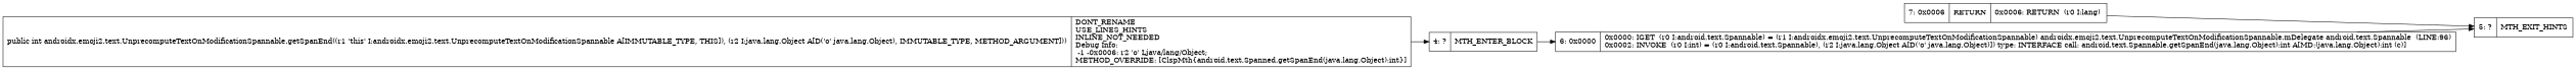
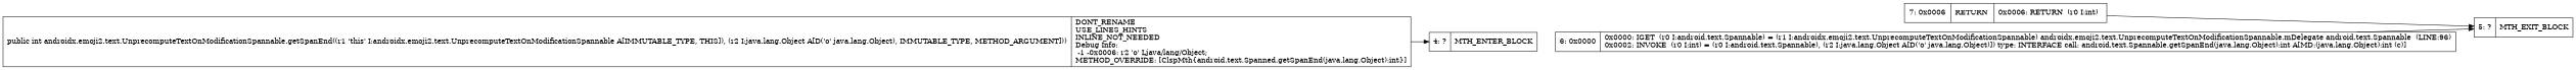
  digraph {
    rankdir=LR
    node [shape=record]
    n1 [label="{4\:\ ?|MTH_ENTER_BLOCK\l}"]
    n2 [label="{6\:\ 0x0000|0x0000: IGET  (r0 I:android.text.Spannable) = (r1 I:androidx.emoji2.text.UnprecomputeTextOnModificationSpannable) androidx.emoji2.text.UnprecomputeTextOnModificationSpannable.mDelegate android.text.Spannable  (LINE:96)\l0x0002: INVOKE  (r0 I:int) = (r0 I:android.text.Spannable), (r2 I:java.lang.Object A[D('o' java.lang.Object)]) type: INTERFACE call: android.text.Spannable.getSpanEnd(java.lang.Object):int A[MD:(java.lang.Object):int (c)]\l}"]
-   n3 [label="{5\:\ ?|MTH_EXIT_HINTS\l}"]
-   n4 [label="{7\:\ 0x0006|RETURN\l|0x0006: RETURN  (r0 I:lang) \l}"]
+   n3 [label="{5\:\ ?|MTH_EXIT_BLOCK\l}"]
+   n4 [label="{7\:\ 0x0006|RETURN\l|0x0006: RETURN  (r0 I:int) \l}"]
    n5 [label="{public int androidx.emoji2.text.UnprecomputeTextOnModificationSpannable.getSpanEnd((r1 'this' I:androidx.emoji2.text.UnprecomputeTextOnModificationSpannable A[IMMUTABLE_TYPE, THIS]), (r2 I:java.lang.Object A[D('o' java.lang.Object), IMMUTABLE_TYPE, METHOD_ARGUMENT]))  | DONT_RENAME\lUSE_LINES_HINTS\lINLINE_NOT_NEEDED\lDebug Info:\l  \-1 \-0x0006: r2 'o' Ljava\/lang\/Object;\lMETHOD_OVERRIDE: [ClspMth\{android.text.Spanned.getSpanEnd(java.lang.Object):int\}]\l}"]
-   n1 -> n2
    n2 -> n3
    n4 -> n3
    n5 -> n1
  }
